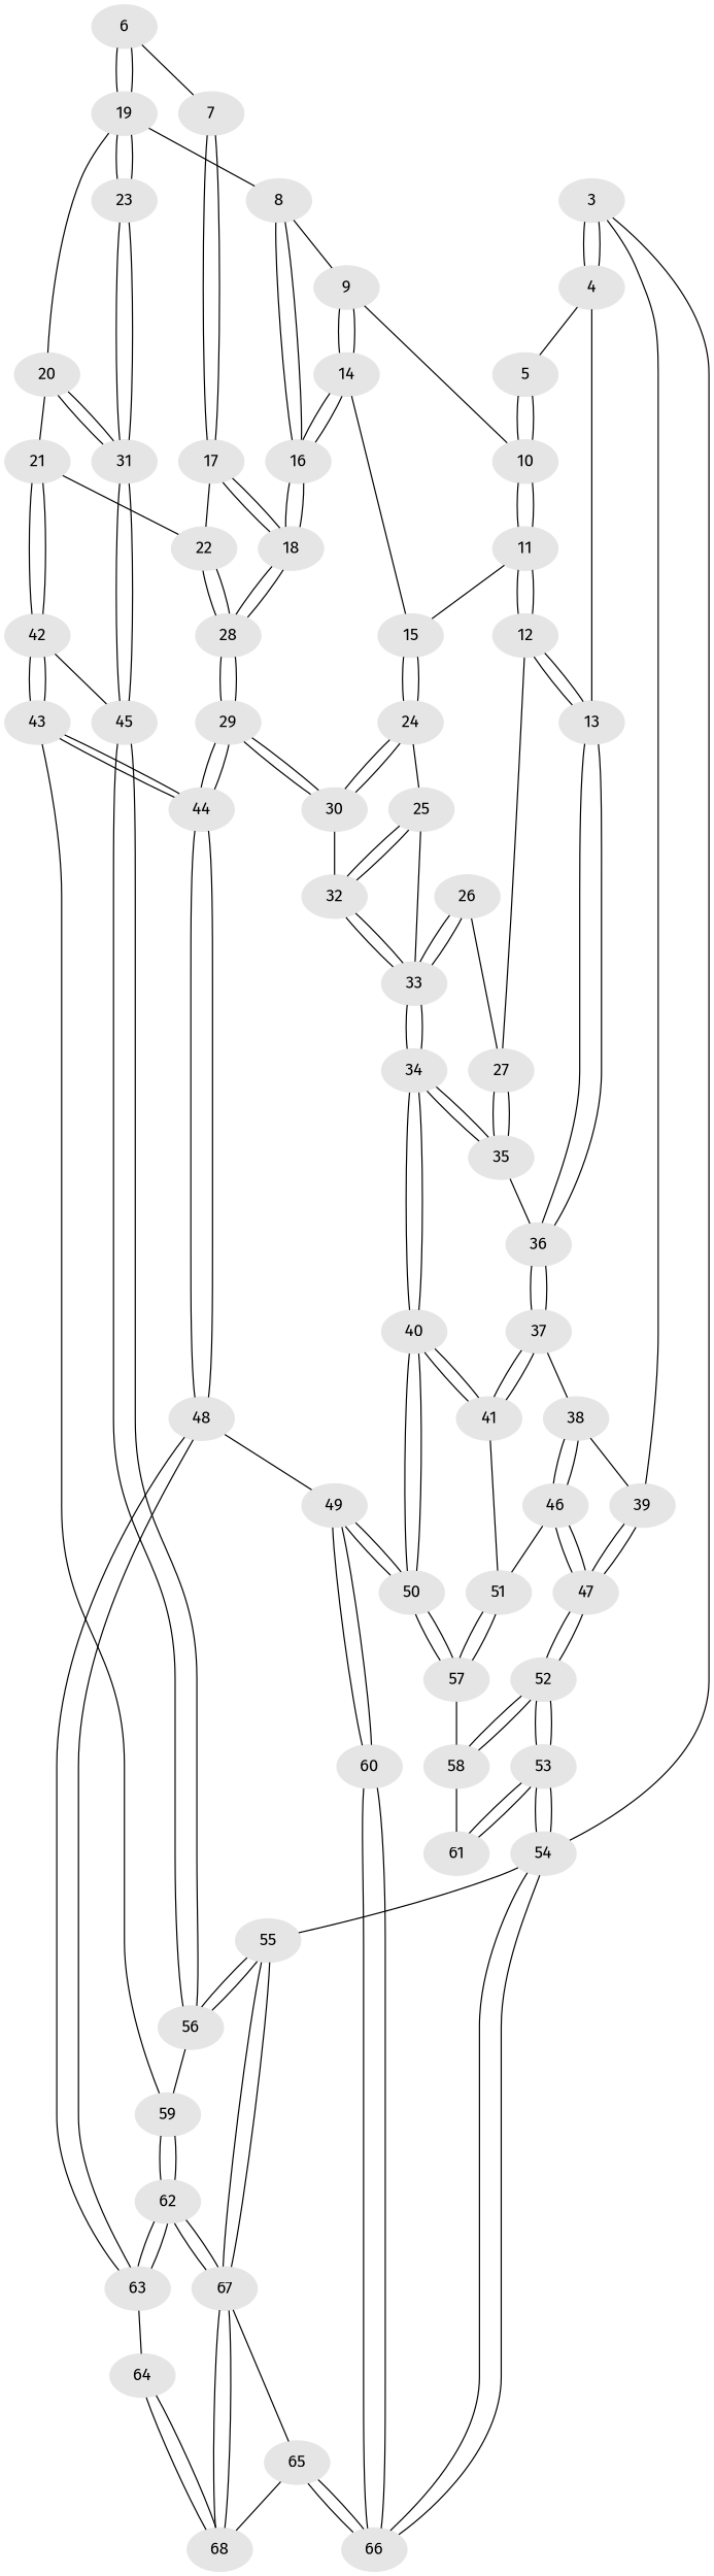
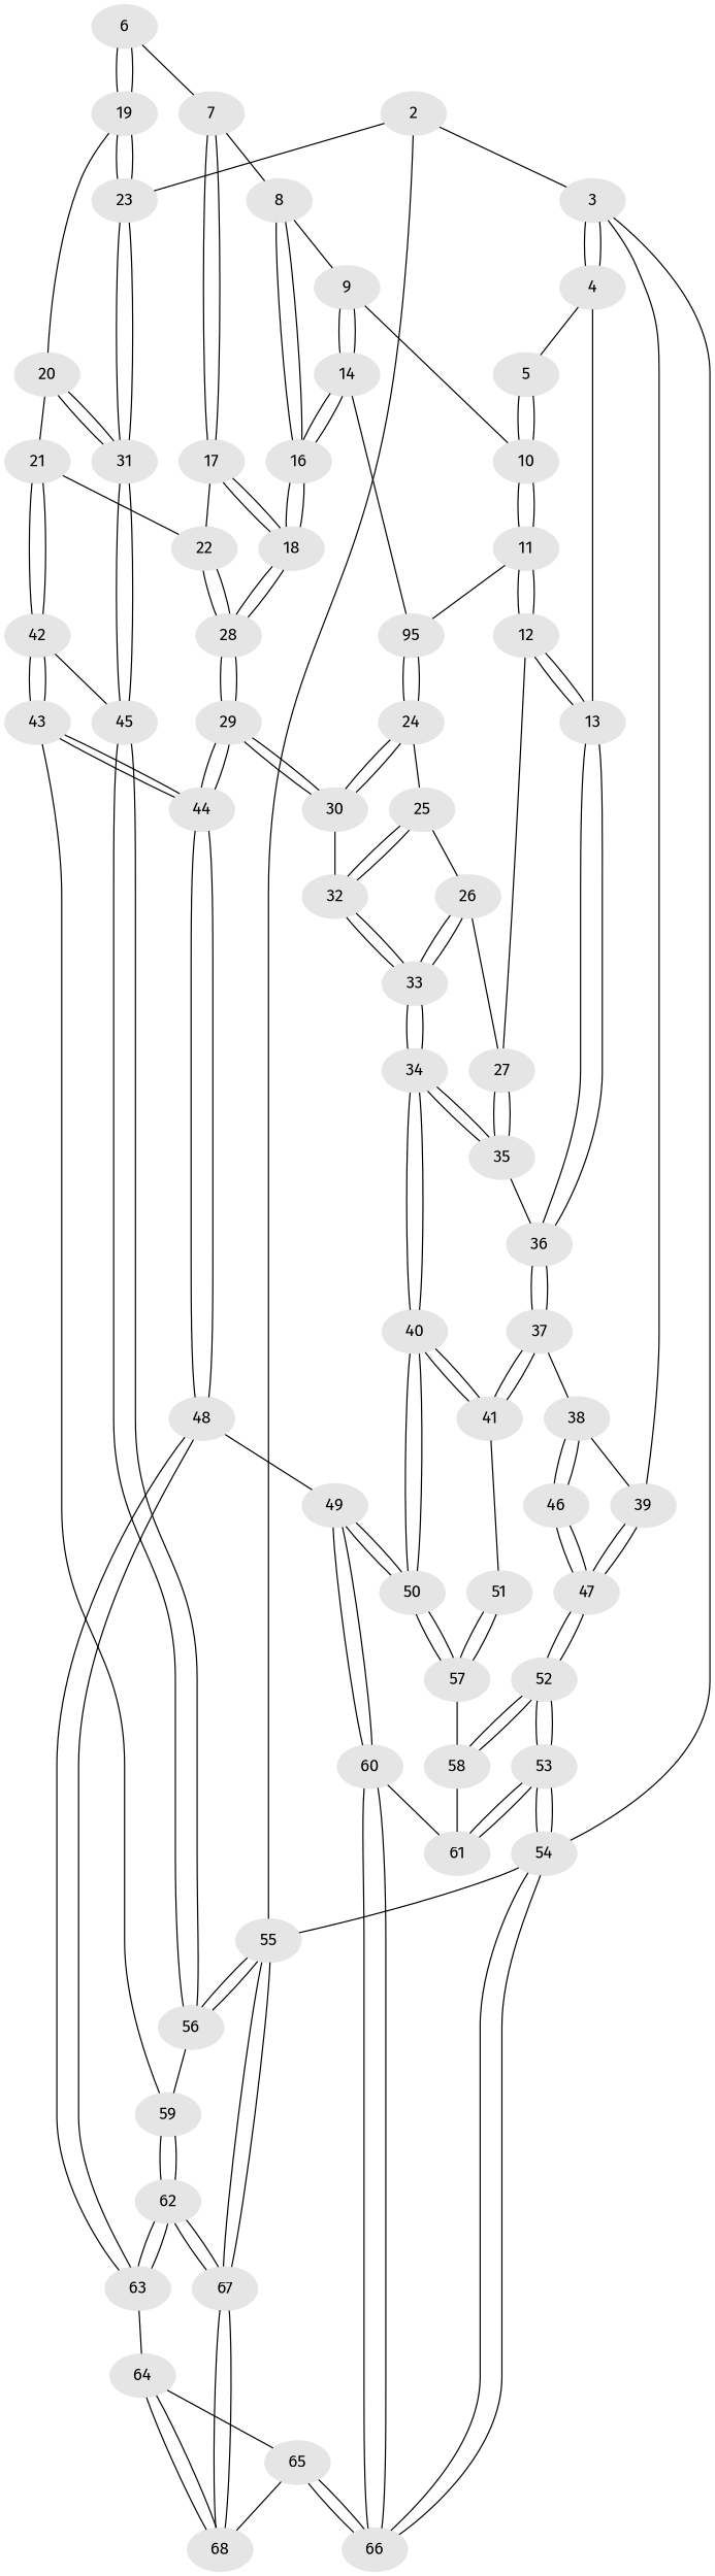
  graph {
    fontname="Fira Sans"
    node [color=gray90 fontname="Fira Sans" style=filled]
    edge [fontname="Fira Sans"]
+   2
    3
    23
    55
    6
    7
    19
    4
    39
    54
    31
    56
    67
    5
    13
    47
    66
    10
    36
    11
    8
    17
    20
    9
    16
    18
    22
    14
-   15
+   15 [label=95]
    12
    27
    24
    35
    37
    25
    30
    28
    29
    21
    42
    45
    43
    26
    32
    33
    34
    44
    48
    40
    41
    50
    38
    46
    51
    52
    57
    59
    62
    49
    63
    53
    58
    60
    64
    61
    68
    65
+   2 -- 3
+   2 -- 23
+   2 -- 55
    3 -- 4
    3 -- 4
    3 -- 39
    3 -- 54
    23 -- 31
    23 -- 31
    55 -- 56
    55 -- 56
    55 -- 67
    55 -- 67
    6 -- 7
    6 -- 19
    6 -- 19
-   19 -- 8
+   7 -- 8
    7 -- 17
    7 -- 17
    19 -- 23
    19 -- 23
    19 -- 20
    4 -- 5
    4 -- 13
    39 -- 47
    39 -- 47
    54 -- 55
    54 -- 66
    54 -- 66
    31 -- 45
    31 -- 45
    56 -- 59
    67 -- 68
    67 -- 68
    5 -- 10
    5 -- 10
    13 -- 36
    13 -- 36
    47 -- 52
    47 -- 52
    10 -- 11
    10 -- 11
    36 -- 37
    36 -- 37
    11 -- 15
    11 -- 12
    11 -- 12
    8 -- 9
    8 -- 16
    8 -- 16
    17 -- 18
    17 -- 18
    17 -- 22
    20 -- 31
    20 -- 31
    20 -- 21
    9 -- 10
    9 -- 14
    9 -- 14
    16 -- 18
    16 -- 18
    18 -- 28
    18 -- 28
    22 -- 28
    22 -- 28
    14 -- 16
    14 -- 16
    14 -- 15
    15 -- 24
    15 -- 24
    12 -- 13
    12 -- 13
    12 -- 27
    27 -- 35
    27 -- 35
    24 -- 25
    24 -- 30
    24 -- 30
    35 -- 36
    37 -- 41
    37 -- 41
    37 -- 38
-   25 -- 33
+   25 -- 26
    25 -- 32
    25 -- 32
    30 -- 32
    28 -- 29
    28 -- 29
    29 -- 30
    29 -- 30
    29 -- 44
    29 -- 44
    21 -- 22
    21 -- 42
    21 -- 42
    42 -- 45
    42 -- 43
    42 -- 43
    45 -- 56
    45 -- 56
    43 -- 44
    43 -- 44
    43 -- 59
    26 -- 27
    26 -- 33
    26 -- 33
    32 -- 33
    32 -- 33
    33 -- 34
    33 -- 34
    34 -- 35
    34 -- 35
    34 -- 40
    34 -- 40
    44 -- 48
    44 -- 48
    48 -- 49
    48 -- 63
    48 -- 63
    40 -- 41
    40 -- 41
    40 -- 50
    40 -- 50
    41 -- 51
    50 -- 57
    50 -- 57
    38 -- 39
    38 -- 46
    38 -- 46
    46 -- 47
    46 -- 47
-   46 -- 51
    51 -- 57
    51 -- 57
    52 -- 53
    52 -- 53
    52 -- 58
    52 -- 58
    57 -- 58
    59 -- 62
    59 -- 62
    62 -- 67
    62 -- 67
    62 -- 63
    62 -- 63
    49 -- 50
    49 -- 50
    49 -- 60
    49 -- 60
    63 -- 64
    53 -- 54
    53 -- 54
    53 -- 61
    53 -- 61
    58 -- 61
    60 -- 66
    60 -- 66
+   60 -- 61
    64 -- 68
    64 -- 68
-   67 -- 65
+   64 -- 65
    65 -- 66
    65 -- 66
    65 -- 68
  }
